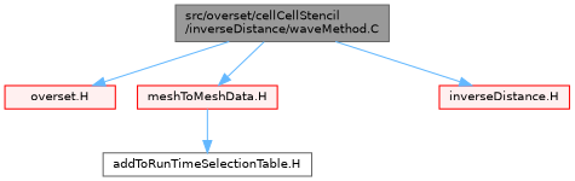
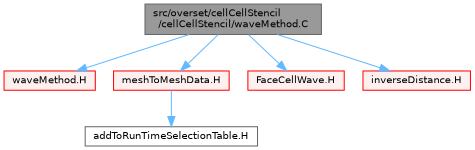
  digraph {
    node [color=red fillcolor="#FFF0F0" fontname=Helvetica fontsize=10 shape=box style=filled]
    edge [color=steelblue1 fontname=Helvetica fontsize=10 labelfontname=Helvetica labelfontsize=10 style=solid]
-   n1 [color=gray40 fillcolor=grey60 fontcolor=black height=0.2 label="src/overset/cellCellStencil\l/inverseDistance/waveMethod.C" width=0.4]
-   n2 [height=0.2 label="overset.H" width=0.4]
+   n1 [color=gray40 fillcolor=grey60 fontcolor=black height=0.2 label="src/overset/cellCellStencil\l/cellCellStencil/waveMethod.C" width=0.4]
+   n2 [height=0.2 label="waveMethod.H" width=0.4]
    n3 [height=0.2 label="meshToMeshData.H" width=0.4]
+   n4 [height=0.2 label="FaceCellWave.H" width=0.4]
    n5 [height=0.2 label="inverseDistance.H" width=0.4]
    n6 [color=grey40 fillcolor=white height=0.2 label="addToRunTimeSelectionTable.H" width=0.4]
    n1 -> n2
    n1 -> n3
+   n1 -> n4
    n1 -> n5
    n3 -> n6
  }
